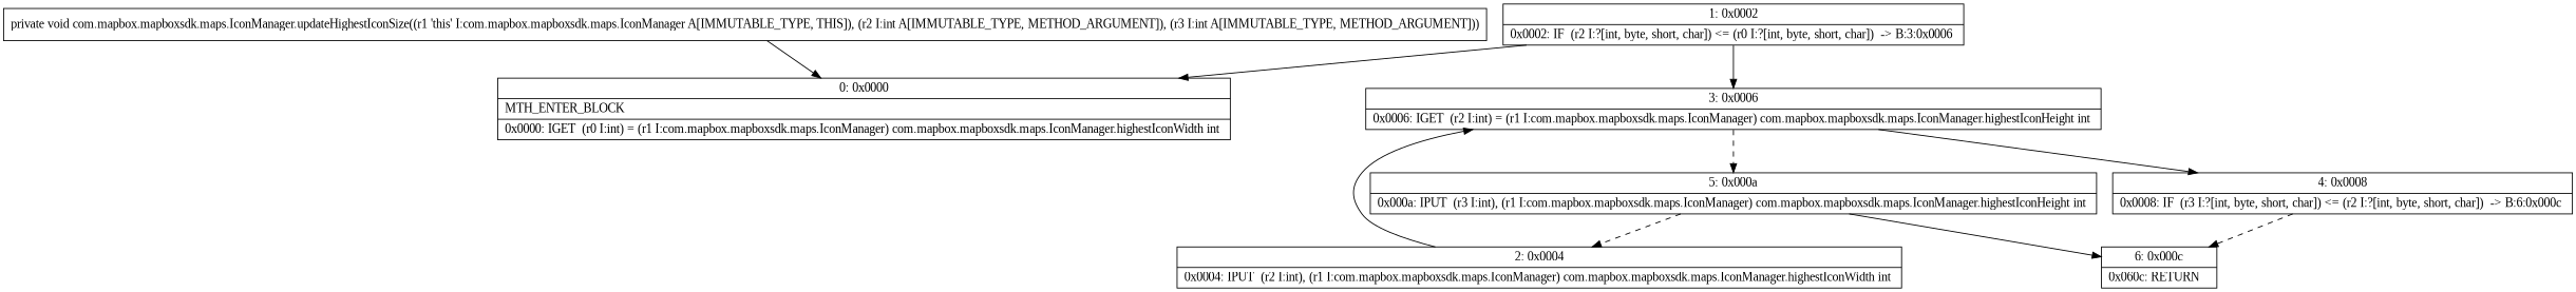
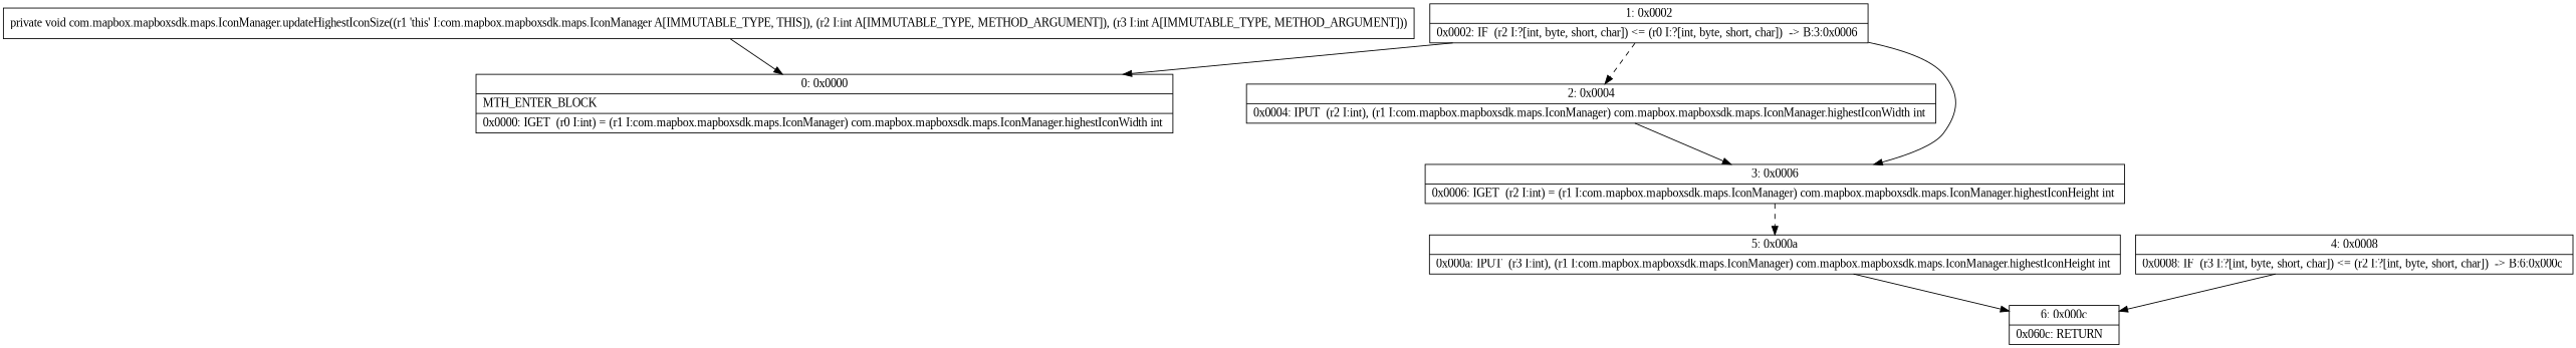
  digraph {
    fontname="Liberation Serif"
    node [fontname="Liberation Serif" shape=record]
    edge [fontname="Liberation Serif"]
    n1 [label="{0\:\ 0x0000|MTH_ENTER_BLOCK\l|0x0000: IGET  (r0 I:int) = (r1 I:com.mapbox.mapboxsdk.maps.IconManager) com.mapbox.mapboxsdk.maps.IconManager.highestIconWidth int \l}"]
    n2 [label="{1\:\ 0x0002|0x0002: IF  (r2 I:?[int, byte, short, char]) \<= (r0 I:?[int, byte, short, char])  \-\> B:3:0x0006 \l}"]
    n3 [label="{2\:\ 0x0004|0x0004: IPUT  (r2 I:int), (r1 I:com.mapbox.mapboxsdk.maps.IconManager) com.mapbox.mapboxsdk.maps.IconManager.highestIconWidth int \l}"]
    n4 [label="{3\:\ 0x0006|0x0006: IGET  (r2 I:int) = (r1 I:com.mapbox.mapboxsdk.maps.IconManager) com.mapbox.mapboxsdk.maps.IconManager.highestIconHeight int \l}"]
    n5 [label="{4\:\ 0x0008|0x0008: IF  (r3 I:?[int, byte, short, char]) \<= (r2 I:?[int, byte, short, char])  \-\> B:6:0x000c \l}"]
    n6 [label="{5\:\ 0x000a|0x000a: IPUT  (r3 I:int), (r1 I:com.mapbox.mapboxsdk.maps.IconManager) com.mapbox.mapboxsdk.maps.IconManager.highestIconHeight int \l}"]
    n7 [label="{6\:\ 0x000c|0x060c: RETURN   \l}"]
    n8 [label="{private void com.mapbox.mapboxsdk.maps.IconManager.updateHighestIconSize((r1 'this' I:com.mapbox.mapboxsdk.maps.IconManager A[IMMUTABLE_TYPE, THIS]), (r2 I:int A[IMMUTABLE_TYPE, METHOD_ARGUMENT]), (r3 I:int A[IMMUTABLE_TYPE, METHOD_ARGUMENT])) }"]
    n2 -> n1
-   n6 -> n3 [style=dashed]
+   n2 -> n3 [style=dashed]
    n2 -> n4
    n3 -> n4
-   n4 -> n5
    n4 -> n6 [style=dashed]
-   n5 -> n7 [style=dashed]
+   n5 -> n7
    n6 -> n7
    n8 -> n1
  }
